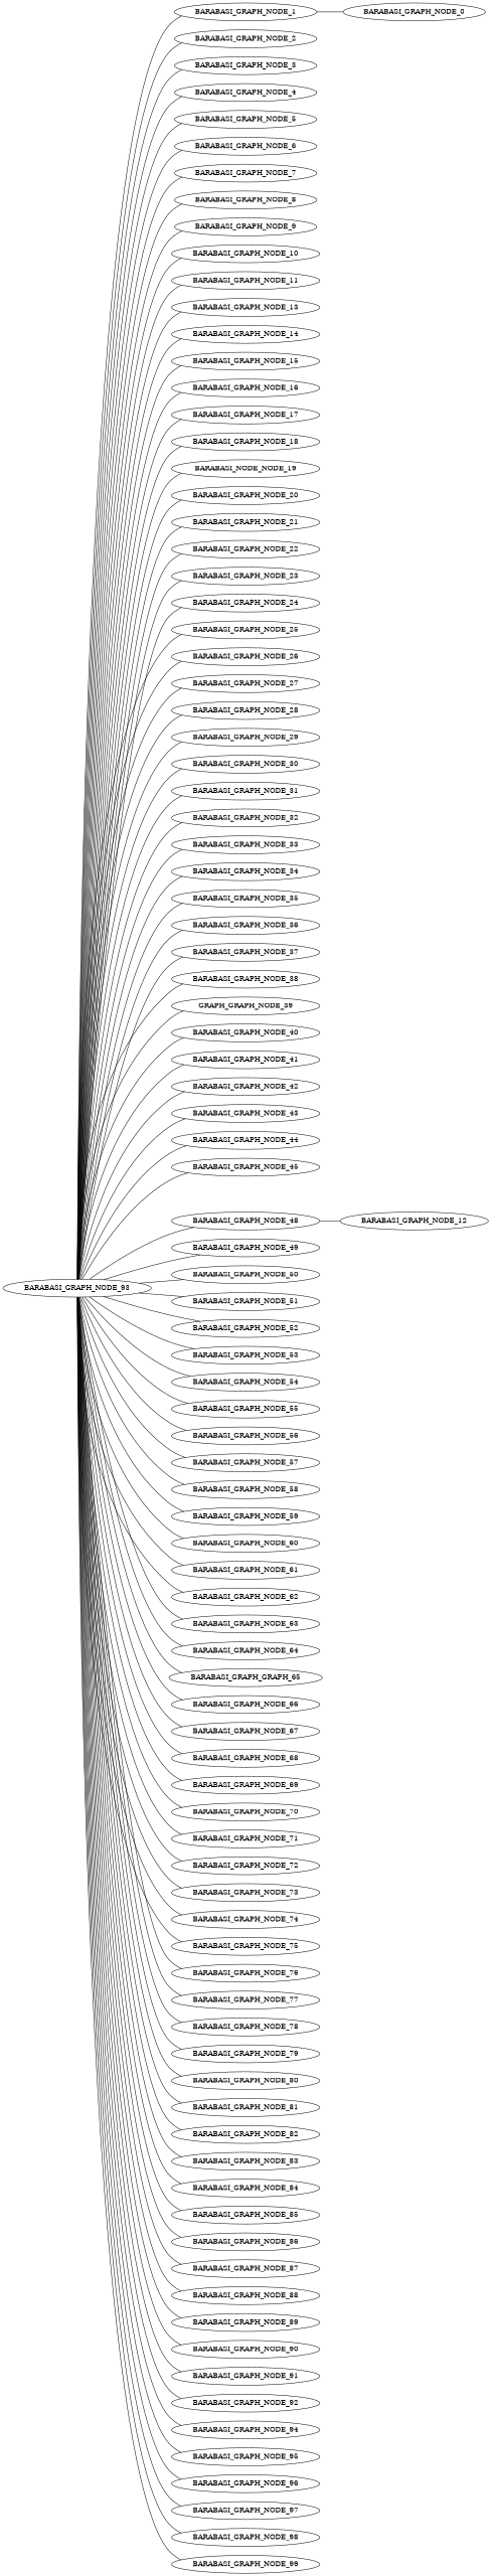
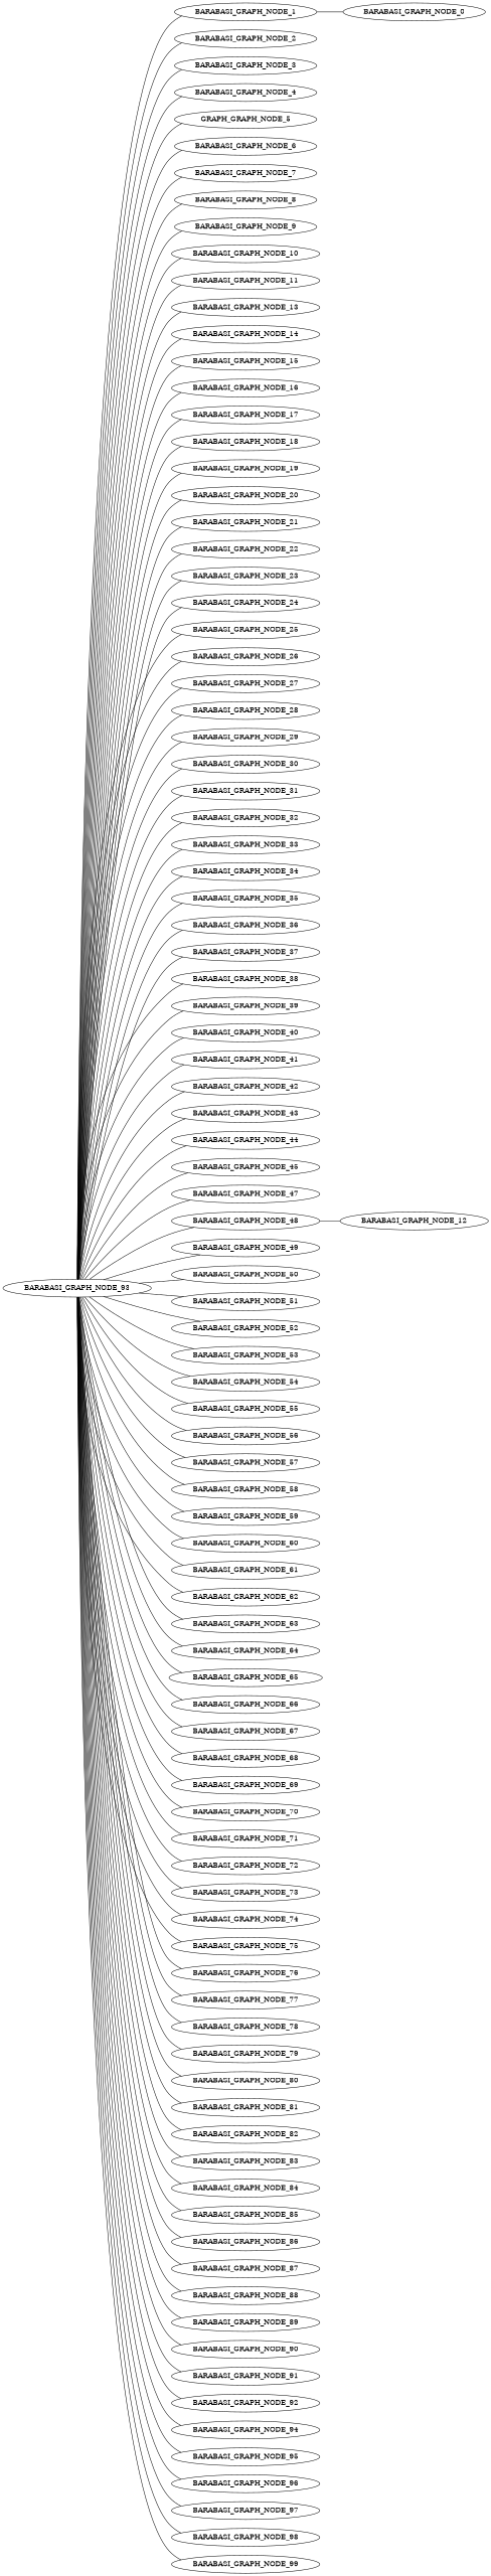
  graph {
    rankdir=LR
    BARABASI_GRAPH_NODE_93
    BARABASI_GRAPH_NODE_1
    BARABASI_GRAPH_NODE_2
    BARABASI_GRAPH_NODE_3
    BARABASI_GRAPH_NODE_4
-   BARABASI_GRAPH_NODE_5
+   BARABASI_GRAPH_NODE_5 [label=GRAPH_GRAPH_NODE_5]
    BARABASI_GRAPH_NODE_6
    BARABASI_GRAPH_NODE_7
    BARABASI_GRAPH_NODE_8
    BARABASI_GRAPH_NODE_9
    BARABASI_GRAPH_NODE_10
    BARABASI_GRAPH_NODE_11
    BARABASI_GRAPH_NODE_13
    BARABASI_GRAPH_NODE_14
    BARABASI_GRAPH_NODE_15
    BARABASI_GRAPH_NODE_16
    BARABASI_GRAPH_NODE_17
    BARABASI_GRAPH_NODE_18
-   BARABASI_GRAPH_NODE_19 [label=BARABASI_NODE_NODE_19]
+   BARABASI_GRAPH_NODE_19
    BARABASI_GRAPH_NODE_20
    BARABASI_GRAPH_NODE_21
    BARABASI_GRAPH_NODE_22
    BARABASI_GRAPH_NODE_23
    BARABASI_GRAPH_NODE_24
    BARABASI_GRAPH_NODE_25
    BARABASI_GRAPH_NODE_26
    BARABASI_GRAPH_NODE_27
    BARABASI_GRAPH_NODE_28
    BARABASI_GRAPH_NODE_29
    BARABASI_GRAPH_NODE_30
    BARABASI_GRAPH_NODE_31
    BARABASI_GRAPH_NODE_32
    BARABASI_GRAPH_NODE_33
    BARABASI_GRAPH_NODE_34
    BARABASI_GRAPH_NODE_35
    BARABASI_GRAPH_NODE_36
    BARABASI_GRAPH_NODE_37
    BARABASI_GRAPH_NODE_38
-   BARABASI_GRAPH_NODE_39 [label=GRAPH_GRAPH_NODE_39]
+   BARABASI_GRAPH_NODE_39
    BARABASI_GRAPH_NODE_40
    BARABASI_GRAPH_NODE_41
    BARABASI_GRAPH_NODE_42
    BARABASI_GRAPH_NODE_43
    BARABASI_GRAPH_NODE_44
    BARABASI_GRAPH_NODE_45
+   BARABASI_GRAPH_NODE_47
    BARABASI_GRAPH_NODE_48
    BARABASI_GRAPH_NODE_49
    BARABASI_GRAPH_NODE_50
    BARABASI_GRAPH_NODE_51
    BARABASI_GRAPH_NODE_52
    BARABASI_GRAPH_NODE_53
    BARABASI_GRAPH_NODE_54
    BARABASI_GRAPH_NODE_55
    BARABASI_GRAPH_NODE_56
    BARABASI_GRAPH_NODE_57
    BARABASI_GRAPH_NODE_58
    BARABASI_GRAPH_NODE_59
    BARABASI_GRAPH_NODE_60
    BARABASI_GRAPH_NODE_61
    BARABASI_GRAPH_NODE_62
    BARABASI_GRAPH_NODE_63
    BARABASI_GRAPH_NODE_64
-   BARABASI_GRAPH_NODE_65 [label=BARABASI_GRAPH_GRAPH_65]
+   BARABASI_GRAPH_NODE_65
    BARABASI_GRAPH_NODE_66
    BARABASI_GRAPH_NODE_67
    BARABASI_GRAPH_NODE_68
    BARABASI_GRAPH_NODE_69
    BARABASI_GRAPH_NODE_70
    BARABASI_GRAPH_NODE_71
    BARABASI_GRAPH_NODE_72
    BARABASI_GRAPH_NODE_73
    BARABASI_GRAPH_NODE_74
    BARABASI_GRAPH_NODE_75
    BARABASI_GRAPH_NODE_76
    BARABASI_GRAPH_NODE_77
    BARABASI_GRAPH_NODE_78
    BARABASI_GRAPH_NODE_79
    BARABASI_GRAPH_NODE_80
    BARABASI_GRAPH_NODE_81
    BARABASI_GRAPH_NODE_82
    BARABASI_GRAPH_NODE_83
    BARABASI_GRAPH_NODE_84
    BARABASI_GRAPH_NODE_85
    BARABASI_GRAPH_NODE_86
    BARABASI_GRAPH_NODE_87
    BARABASI_GRAPH_NODE_88
    BARABASI_GRAPH_NODE_89
    BARABASI_GRAPH_NODE_90
    BARABASI_GRAPH_NODE_91
    BARABASI_GRAPH_NODE_92
    BARABASI_GRAPH_NODE_94
    BARABASI_GRAPH_NODE_95
    BARABASI_GRAPH_NODE_96
    BARABASI_GRAPH_NODE_97
    BARABASI_GRAPH_NODE_98
    BARABASI_GRAPH_NODE_99
    BARABASI_GRAPH_NODE_0
    BARABASI_GRAPH_NODE_12
    BARABASI_GRAPH_NODE_93 -- BARABASI_GRAPH_NODE_1
    BARABASI_GRAPH_NODE_93 -- BARABASI_GRAPH_NODE_2
    BARABASI_GRAPH_NODE_93 -- BARABASI_GRAPH_NODE_3
    BARABASI_GRAPH_NODE_93 -- BARABASI_GRAPH_NODE_4
    BARABASI_GRAPH_NODE_93 -- BARABASI_GRAPH_NODE_5
    BARABASI_GRAPH_NODE_93 -- BARABASI_GRAPH_NODE_6
    BARABASI_GRAPH_NODE_93 -- BARABASI_GRAPH_NODE_7
    BARABASI_GRAPH_NODE_93 -- BARABASI_GRAPH_NODE_8
    BARABASI_GRAPH_NODE_93 -- BARABASI_GRAPH_NODE_9
    BARABASI_GRAPH_NODE_93 -- BARABASI_GRAPH_NODE_10
    BARABASI_GRAPH_NODE_93 -- BARABASI_GRAPH_NODE_11
    BARABASI_GRAPH_NODE_93 -- BARABASI_GRAPH_NODE_13
    BARABASI_GRAPH_NODE_93 -- BARABASI_GRAPH_NODE_14
    BARABASI_GRAPH_NODE_93 -- BARABASI_GRAPH_NODE_15
    BARABASI_GRAPH_NODE_93 -- BARABASI_GRAPH_NODE_16
    BARABASI_GRAPH_NODE_93 -- BARABASI_GRAPH_NODE_17
    BARABASI_GRAPH_NODE_93 -- BARABASI_GRAPH_NODE_18
    BARABASI_GRAPH_NODE_93 -- BARABASI_GRAPH_NODE_19
    BARABASI_GRAPH_NODE_93 -- BARABASI_GRAPH_NODE_20
    BARABASI_GRAPH_NODE_93 -- BARABASI_GRAPH_NODE_21
    BARABASI_GRAPH_NODE_93 -- BARABASI_GRAPH_NODE_22
    BARABASI_GRAPH_NODE_93 -- BARABASI_GRAPH_NODE_23
    BARABASI_GRAPH_NODE_93 -- BARABASI_GRAPH_NODE_24
    BARABASI_GRAPH_NODE_93 -- BARABASI_GRAPH_NODE_25
    BARABASI_GRAPH_NODE_93 -- BARABASI_GRAPH_NODE_26
    BARABASI_GRAPH_NODE_93 -- BARABASI_GRAPH_NODE_27
    BARABASI_GRAPH_NODE_93 -- BARABASI_GRAPH_NODE_28
    BARABASI_GRAPH_NODE_93 -- BARABASI_GRAPH_NODE_29
    BARABASI_GRAPH_NODE_93 -- BARABASI_GRAPH_NODE_30
    BARABASI_GRAPH_NODE_93 -- BARABASI_GRAPH_NODE_31
    BARABASI_GRAPH_NODE_93 -- BARABASI_GRAPH_NODE_32
    BARABASI_GRAPH_NODE_93 -- BARABASI_GRAPH_NODE_33
    BARABASI_GRAPH_NODE_93 -- BARABASI_GRAPH_NODE_34
    BARABASI_GRAPH_NODE_93 -- BARABASI_GRAPH_NODE_35
    BARABASI_GRAPH_NODE_93 -- BARABASI_GRAPH_NODE_36
    BARABASI_GRAPH_NODE_93 -- BARABASI_GRAPH_NODE_37
    BARABASI_GRAPH_NODE_93 -- BARABASI_GRAPH_NODE_38
    BARABASI_GRAPH_NODE_93 -- BARABASI_GRAPH_NODE_39
    BARABASI_GRAPH_NODE_93 -- BARABASI_GRAPH_NODE_40
    BARABASI_GRAPH_NODE_93 -- BARABASI_GRAPH_NODE_41
    BARABASI_GRAPH_NODE_93 -- BARABASI_GRAPH_NODE_42
    BARABASI_GRAPH_NODE_93 -- BARABASI_GRAPH_NODE_43
    BARABASI_GRAPH_NODE_93 -- BARABASI_GRAPH_NODE_44
    BARABASI_GRAPH_NODE_93 -- BARABASI_GRAPH_NODE_45
+   BARABASI_GRAPH_NODE_93 -- BARABASI_GRAPH_NODE_47
    BARABASI_GRAPH_NODE_93 -- BARABASI_GRAPH_NODE_48
    BARABASI_GRAPH_NODE_93 -- BARABASI_GRAPH_NODE_49
    BARABASI_GRAPH_NODE_93 -- BARABASI_GRAPH_NODE_50
    BARABASI_GRAPH_NODE_93 -- BARABASI_GRAPH_NODE_51
    BARABASI_GRAPH_NODE_93 -- BARABASI_GRAPH_NODE_52
    BARABASI_GRAPH_NODE_93 -- BARABASI_GRAPH_NODE_53
    BARABASI_GRAPH_NODE_93 -- BARABASI_GRAPH_NODE_54
    BARABASI_GRAPH_NODE_93 -- BARABASI_GRAPH_NODE_55
    BARABASI_GRAPH_NODE_93 -- BARABASI_GRAPH_NODE_56
    BARABASI_GRAPH_NODE_93 -- BARABASI_GRAPH_NODE_57
    BARABASI_GRAPH_NODE_93 -- BARABASI_GRAPH_NODE_58
    BARABASI_GRAPH_NODE_93 -- BARABASI_GRAPH_NODE_59
    BARABASI_GRAPH_NODE_93 -- BARABASI_GRAPH_NODE_60
    BARABASI_GRAPH_NODE_93 -- BARABASI_GRAPH_NODE_61
    BARABASI_GRAPH_NODE_93 -- BARABASI_GRAPH_NODE_62
    BARABASI_GRAPH_NODE_93 -- BARABASI_GRAPH_NODE_63
    BARABASI_GRAPH_NODE_93 -- BARABASI_GRAPH_NODE_64
    BARABASI_GRAPH_NODE_93 -- BARABASI_GRAPH_NODE_65
    BARABASI_GRAPH_NODE_93 -- BARABASI_GRAPH_NODE_66
    BARABASI_GRAPH_NODE_93 -- BARABASI_GRAPH_NODE_67
    BARABASI_GRAPH_NODE_93 -- BARABASI_GRAPH_NODE_68
    BARABASI_GRAPH_NODE_93 -- BARABASI_GRAPH_NODE_69
    BARABASI_GRAPH_NODE_93 -- BARABASI_GRAPH_NODE_70
    BARABASI_GRAPH_NODE_93 -- BARABASI_GRAPH_NODE_71
    BARABASI_GRAPH_NODE_93 -- BARABASI_GRAPH_NODE_72
    BARABASI_GRAPH_NODE_93 -- BARABASI_GRAPH_NODE_73
    BARABASI_GRAPH_NODE_93 -- BARABASI_GRAPH_NODE_74
    BARABASI_GRAPH_NODE_93 -- BARABASI_GRAPH_NODE_75
    BARABASI_GRAPH_NODE_93 -- BARABASI_GRAPH_NODE_76
    BARABASI_GRAPH_NODE_93 -- BARABASI_GRAPH_NODE_77
    BARABASI_GRAPH_NODE_93 -- BARABASI_GRAPH_NODE_78
    BARABASI_GRAPH_NODE_93 -- BARABASI_GRAPH_NODE_79
    BARABASI_GRAPH_NODE_93 -- BARABASI_GRAPH_NODE_80
    BARABASI_GRAPH_NODE_93 -- BARABASI_GRAPH_NODE_81
    BARABASI_GRAPH_NODE_93 -- BARABASI_GRAPH_NODE_82
    BARABASI_GRAPH_NODE_93 -- BARABASI_GRAPH_NODE_83
    BARABASI_GRAPH_NODE_93 -- BARABASI_GRAPH_NODE_84
    BARABASI_GRAPH_NODE_93 -- BARABASI_GRAPH_NODE_85
    BARABASI_GRAPH_NODE_93 -- BARABASI_GRAPH_NODE_86
    BARABASI_GRAPH_NODE_93 -- BARABASI_GRAPH_NODE_87
    BARABASI_GRAPH_NODE_93 -- BARABASI_GRAPH_NODE_88
    BARABASI_GRAPH_NODE_93 -- BARABASI_GRAPH_NODE_89
    BARABASI_GRAPH_NODE_93 -- BARABASI_GRAPH_NODE_90
    BARABASI_GRAPH_NODE_93 -- BARABASI_GRAPH_NODE_91
    BARABASI_GRAPH_NODE_93 -- BARABASI_GRAPH_NODE_92
    BARABASI_GRAPH_NODE_93 -- BARABASI_GRAPH_NODE_94
    BARABASI_GRAPH_NODE_93 -- BARABASI_GRAPH_NODE_95
    BARABASI_GRAPH_NODE_93 -- BARABASI_GRAPH_NODE_96
    BARABASI_GRAPH_NODE_93 -- BARABASI_GRAPH_NODE_97
    BARABASI_GRAPH_NODE_93 -- BARABASI_GRAPH_NODE_98
    BARABASI_GRAPH_NODE_93 -- BARABASI_GRAPH_NODE_99
    BARABASI_GRAPH_NODE_1 -- BARABASI_GRAPH_NODE_0
    BARABASI_GRAPH_NODE_48 -- BARABASI_GRAPH_NODE_12
  }
